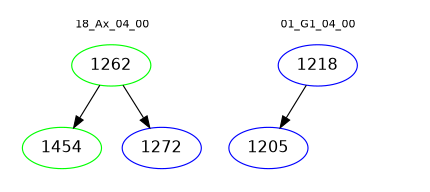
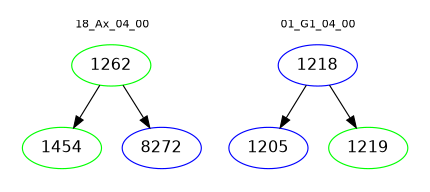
  digraph {
    fontname="DejaVu Sans"
    node [color=green fontname="DejaVu Sans"]
    edge [color=black fontname="DejaVu Sans"]
    n1 [label=1262]
    n2 [label=1454]
-   n3 [color=blue label=1272]
+   n3 [color=blue label=8272]
    n4 [color=blue label=1218]
    n5 [color=blue label=1205]
+   n6 [label=1219]
    subgraph cluster_1 {
      color=white
      fontsize=10
      label="18_Ax_04_00"
      n1
      n2
      n3
    }
    subgraph cluster_2 {
      color=white
      fontsize=10
      label="01_G1_04_00"
      n4
      n5
+     n6
    }
    n1 -> n2
    n1 -> n3
    n4 -> n5
+   n4 -> n6
  }
